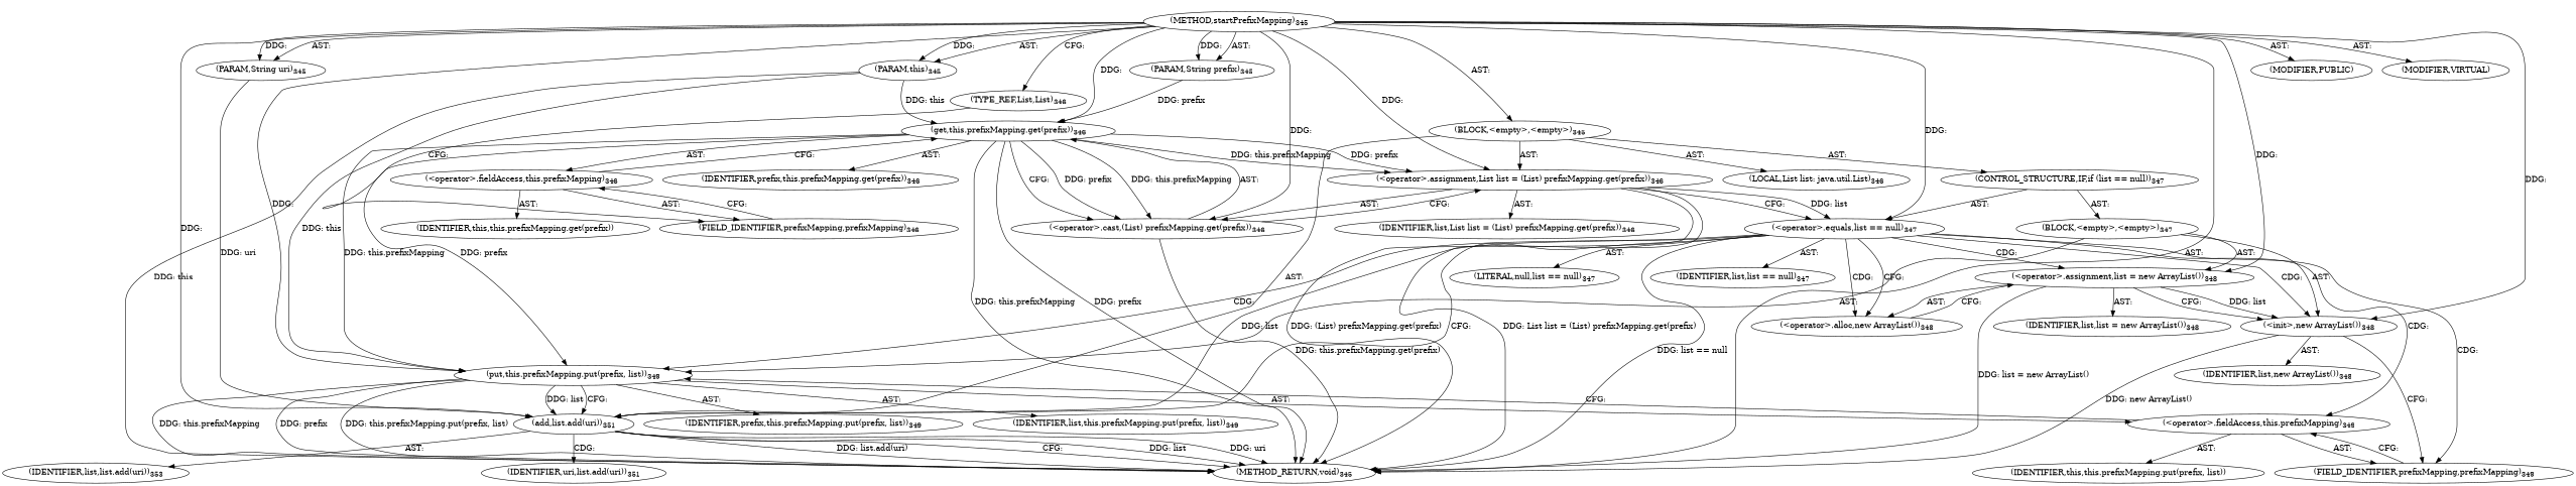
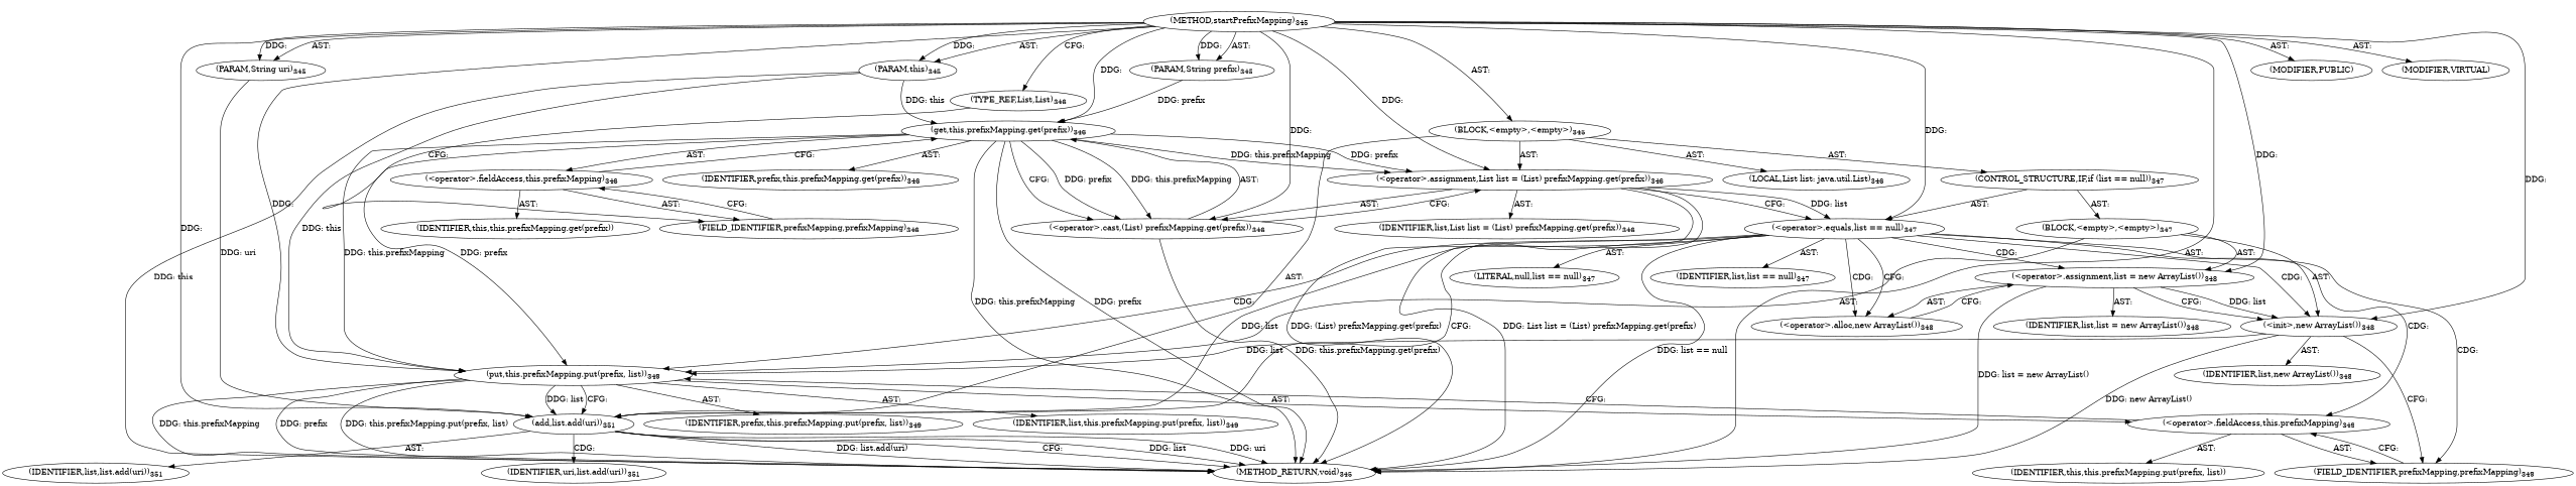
  digraph {
    n1 [label=<(METHOD,startPrefixMapping)<SUB>345</SUB>>]
    n2 [label=<(PARAM,this)<SUB>345</SUB>>]
    n3 [label=<(PARAM,String prefix)<SUB>345</SUB>>]
    n4 [label=<(PARAM,String uri)<SUB>345</SUB>>]
    n5 [label=<(BLOCK,&lt;empty&gt;,&lt;empty&gt;)<SUB>345</SUB>>]
    n6 [label=<(&lt;operator&gt;.assignment,List list = (List) prefixMapping.get(prefix))<SUB>346</SUB>>]
    n7 [label=<(&lt;operator&gt;.cast,(List) prefixMapping.get(prefix))<SUB>346</SUB>>]
    n8 [label=<(TYPE_REF,List,List)<SUB>346</SUB>>]
    n9 [label=<(get,this.prefixMapping.get(prefix))<SUB>346</SUB>>]
    n10 [label=<(&lt;operator&gt;.equals,list == null)<SUB>347</SUB>>]
    n11 [label=<(&lt;operator&gt;.assignment,list = new ArrayList())<SUB>348</SUB>>]
    n12 [label=<(&lt;init&gt;,new ArrayList())<SUB>348</SUB>>]
    n13 [label=<(put,this.prefixMapping.put(prefix, list))<SUB>349</SUB>>]
    n14 [label=<(add,list.add(uri))<SUB>351</SUB>>]
    n15 [label=<(MODIFIER,PUBLIC)>]
    n16 [label=<(MODIFIER,VIRTUAL)>]
    n17 [label=<(METHOD_RETURN,void)<SUB>345</SUB>>]
    n18 [label=<(LOCAL,List list: java.util.List)<SUB>346</SUB>>]
    n19 [label=<(CONTROL_STRUCTURE,IF,if (list == null))<SUB>347</SUB>>]
    n20 [label=<(IDENTIFIER,list,List list = (List) prefixMapping.get(prefix))<SUB>346</SUB>>]
    n21 [label=<(FIELD_IDENTIFIER,prefixMapping,prefixMapping)<SUB>346</SUB>>]
    n22 [label=<(&lt;operator&gt;.fieldAccess,this.prefixMapping)<SUB>346</SUB>>]
    n23 [label=<(IDENTIFIER,prefix,this.prefixMapping.get(prefix))<SUB>346</SUB>>]
    n24 [label=<(IDENTIFIER,list,list == null)<SUB>347</SUB>>]
    n25 [label=<(LITERAL,null,list == null)<SUB>347</SUB>>]
    n26 [label=<(&lt;operator&gt;.alloc,new ArrayList())<SUB>348</SUB>>]
    n27 [label=<(&lt;operator&gt;.fieldAccess,this.prefixMapping)<SUB>349</SUB>>]
    n28 [label=<(FIELD_IDENTIFIER,prefixMapping,prefixMapping)<SUB>349</SUB>>]
    n29 [label=<(IDENTIFIER,list,list = new ArrayList())<SUB>348</SUB>>]
    n30 [label=<(IDENTIFIER,list,new ArrayList())<SUB>348</SUB>>]
    n31 [label=<(IDENTIFIER,prefix,this.prefixMapping.put(prefix, list))<SUB>349</SUB>>]
    n32 [label=<(IDENTIFIER,list,this.prefixMapping.put(prefix, list))<SUB>349</SUB>>]
-   n33 [label=<(IDENTIFIER,list,list.add(uri))<SUB>353</SUB>>]
+   n33 [label=<(IDENTIFIER,list,list.add(uri))<SUB>351</SUB>>]
    n34 [label=<(IDENTIFIER,uri,list.add(uri))<SUB>351</SUB>>]
    n35 [label=<(BLOCK,&lt;empty&gt;,&lt;empty&gt;)<SUB>347</SUB>>]
    n36 [label=<(IDENTIFIER,this,this.prefixMapping.get(prefix))>]
    n37 [label=<(IDENTIFIER,this,this.prefixMapping.put(prefix, list))>]
    n1 -> n2 [label="AST: "]
    n1 -> n2 [label="DDG: "]
    n1 -> n3 [label="AST: "]
    n1 -> n3 [label="DDG: "]
    n1 -> n4 [label="AST: "]
    n1 -> n4 [label="DDG: "]
    n1 -> n5 [label="AST: "]
    n1 -> n6 [label="DDG: "]
    n1 -> n7 [label="DDG: "]
    n1 -> n8 [label="CFG: "]
    n1 -> n9 [label="DDG: "]
    n1 -> n10 [label="DDG: "]
    n1 -> n11 [label="DDG: "]
    n1 -> n12 [label="DDG: "]
    n1 -> n13 [label="DDG: "]
    n1 -> n14 [label="DDG: "]
    n1 -> n15 [label="AST: "]
    n1 -> n16 [label="AST: "]
    n1 -> n17 [label="AST: "]
    n2 -> n9 [label="DDG: this"]
    n2 -> n13 [label="DDG: this"]
    n2 -> n17 [label="DDG: this"]
    n3 -> n9 [label="DDG: prefix"]
    n4 -> n14 [label="DDG: uri"]
    n5 -> n6 [label="AST: "]
    n5 -> n14 [label="AST: "]
    n5 -> n18 [label="AST: "]
    n5 -> n19 [label="AST: "]
    n6 -> n7 [label="AST: "]
    n6 -> n10 [label="CFG: "]
    n6 -> n10 [label="DDG: list"]
    n6 -> n17 [label="DDG: (List) prefixMapping.get(prefix)"]
    n6 -> n17 [label="DDG: List list = (List) prefixMapping.get(prefix)"]
    n6 -> n20 [label="AST: "]
    n7 -> n6 [label="CFG: "]
    n7 -> n9 [label="AST: "]
    n7 -> n17 [label="DDG: this.prefixMapping.get(prefix)"]
    n8 -> n21 [label="CFG: "]
    n9 -> n6 [label="DDG: this.prefixMapping"]
    n9 -> n6 [label="DDG: prefix"]
    n9 -> n7 [label="CFG: "]
    n9 -> n7 [label="DDG: this.prefixMapping"]
    n9 -> n7 [label="DDG: prefix"]
    n9 -> n13 [label="DDG: this.prefixMapping"]
    n9 -> n13 [label="DDG: prefix"]
    n9 -> n17 [label="DDG: this.prefixMapping"]
    n9 -> n17 [label="DDG: prefix"]
    n9 -> n22 [label="AST: "]
    n9 -> n23 [label="AST: "]
    n10 -> n11 [label="CDG: "]
    n10 -> n12 [label="CDG: "]
    n10 -> n13 [label="CDG: "]
    n10 -> n14 [label="CFG: "]
    n10 -> n14 [label="DDG: list"]
    n10 -> n17 [label="DDG: list == null"]
    n10 -> n24 [label="AST: "]
    n10 -> n25 [label="AST: "]
    n10 -> n26 [label="CFG: "]
    n10 -> n26 [label="CDG: "]
    n10 -> n27 [label="CDG: "]
    n10 -> n28 [label="CDG: "]
    n11 -> n12 [label="CFG: "]
    n11 -> n12 [label="DDG: list"]
    n11 -> n17 [label="DDG: list = new ArrayList()"]
    n11 -> n26 [label="AST: "]
    n11 -> n29 [label="AST: "]
+   n12 -> n13 [label="DDG: list"]
    n12 -> n17 [label="DDG: new ArrayList()"]
    n12 -> n28 [label="CFG: "]
    n12 -> n30 [label="AST: "]
    n13 -> n14 [label="CFG: "]
    n13 -> n14 [label="DDG: list"]
    n13 -> n17 [label="DDG: this.prefixMapping"]
    n13 -> n17 [label="DDG: prefix"]
    n13 -> n17 [label="DDG: this.prefixMapping.put(prefix, list)"]
    n13 -> n27 [label="AST: "]
    n13 -> n31 [label="AST: "]
    n13 -> n32 [label="AST: "]
    n14 -> n17 [label="CFG: "]
    n14 -> n17 [label="DDG: list"]
    n14 -> n17 [label="DDG: uri"]
    n14 -> n17 [label="DDG: list.add(uri)"]
    n14 -> n33 [label="AST: "]
    n14 -> n34 [label="CDG: "]
    n19 -> n10 [label="AST: "]
    n19 -> n35 [label="AST: "]
    n21 -> n22 [label="CFG: "]
    n22 -> n9 [label="CFG: "]
    n22 -> n21 [label="AST: "]
    n22 -> n36 [label="AST: "]
    n26 -> n11 [label="CFG: "]
    n27 -> n13 [label="CFG: "]
    n27 -> n28 [label="AST: "]
    n27 -> n37 [label="AST: "]
    n28 -> n27 [label="CFG: "]
    n35 -> n11 [label="AST: "]
    n35 -> n12 [label="AST: "]
    n35 -> n13 [label="AST: "]
  }
